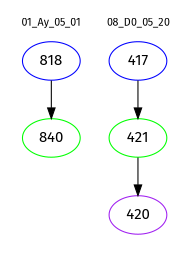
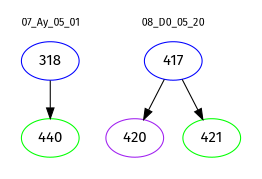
  digraph {
    fontname="Fira Sans"
    node [color=blue fontname="Fira Sans"]
    edge [color=black fontname="Fira Sans"]
-   n1 [label=818]
-   n2 [color=green label=840]
+   n1 [label=318]
+   n2 [color=green label=440]
    n3 [label=417]
    n4 [color=purple label=420]
    n5 [color=green label=421]
    subgraph cluster_1 {
      color=white
      fontsize=10
-     label="01_Ay_05_01"
+     label="07_Ay_05_01"
      n1
      n2
    }
    subgraph cluster_2 {
      color=white
      fontsize=10
      label="08_D0_05_20"
      n3
      n4
      n5
    }
    n1 -> n2
-   n5 -> n4
+   n3 -> n4
    n3 -> n5
  }
